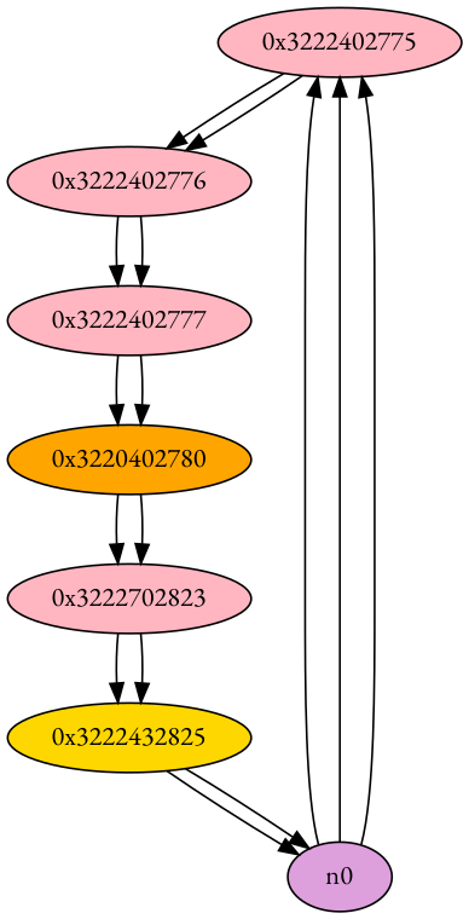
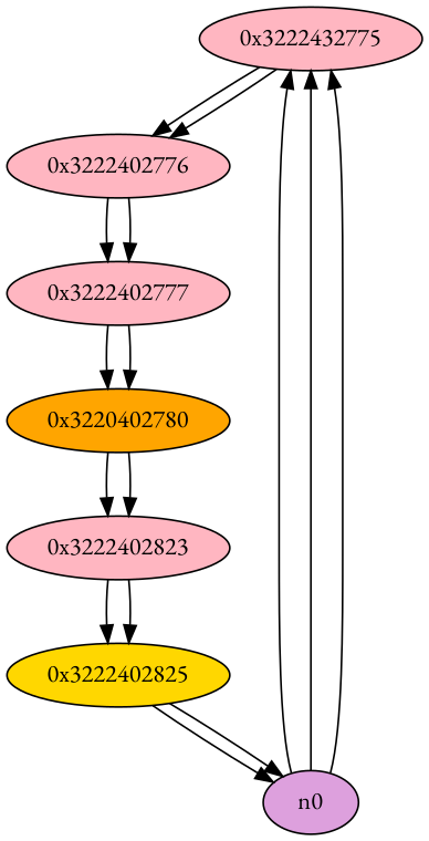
  digraph {
    fontname="EB Garamond"
    node [fillcolor=lightpink fontname="EB Garamond" style=filled]
    edge [fontname="EB Garamond"]
-   n1 [label="0x3222402775"]
+   n1 [label="0x3222432775"]
    n2 [label="0x3222402776"]
    n3 [label="0x3222402777"]
    n4 [fillcolor=orange label="0x3220402780"]
-   n5 [label="0x3222702823"]
-   n6 [fillcolor=gold label="0x3222432825"]
+   n5 [label="0x3222402823"]
+   n6 [fillcolor=gold label="0x3222402825"]
    n0 [fillcolor=plum]
    n1 -> n2
    n1 -> n2
    n2 -> n3
    n2 -> n3
    n3 -> n4
    n3 -> n4
    n4 -> n5
    n4 -> n5
    n5 -> n6
    n5 -> n6
    n6 -> n0
    n6 -> n0
    n0 -> n1
    n0 -> n1
    n0 -> n1
  }
